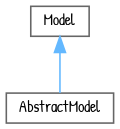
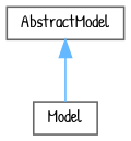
  digraph {
    rankdir=TB
    fontname="Patrick Hand"
    node [color=grey40 fillcolor=white fontname="Patrick Hand" fontsize=10 shape=box style=filled]
    n1 [height=0.2 label=AbstractModel width=0.4]
    n2 [height=0.2 label=Model width=0.4]
-   n2 -> n1 [color=steelblue1 dir=back fontname="Patrick Hand" fontsize=10 labelfontname=Helvetica labelfontsize=10 style=solid]
+   n1 -> n2 [color=steelblue1 dir=back fontname="Patrick Hand" fontsize=10 labelfontname=Helvetica labelfontsize=10 style=solid]
  }
